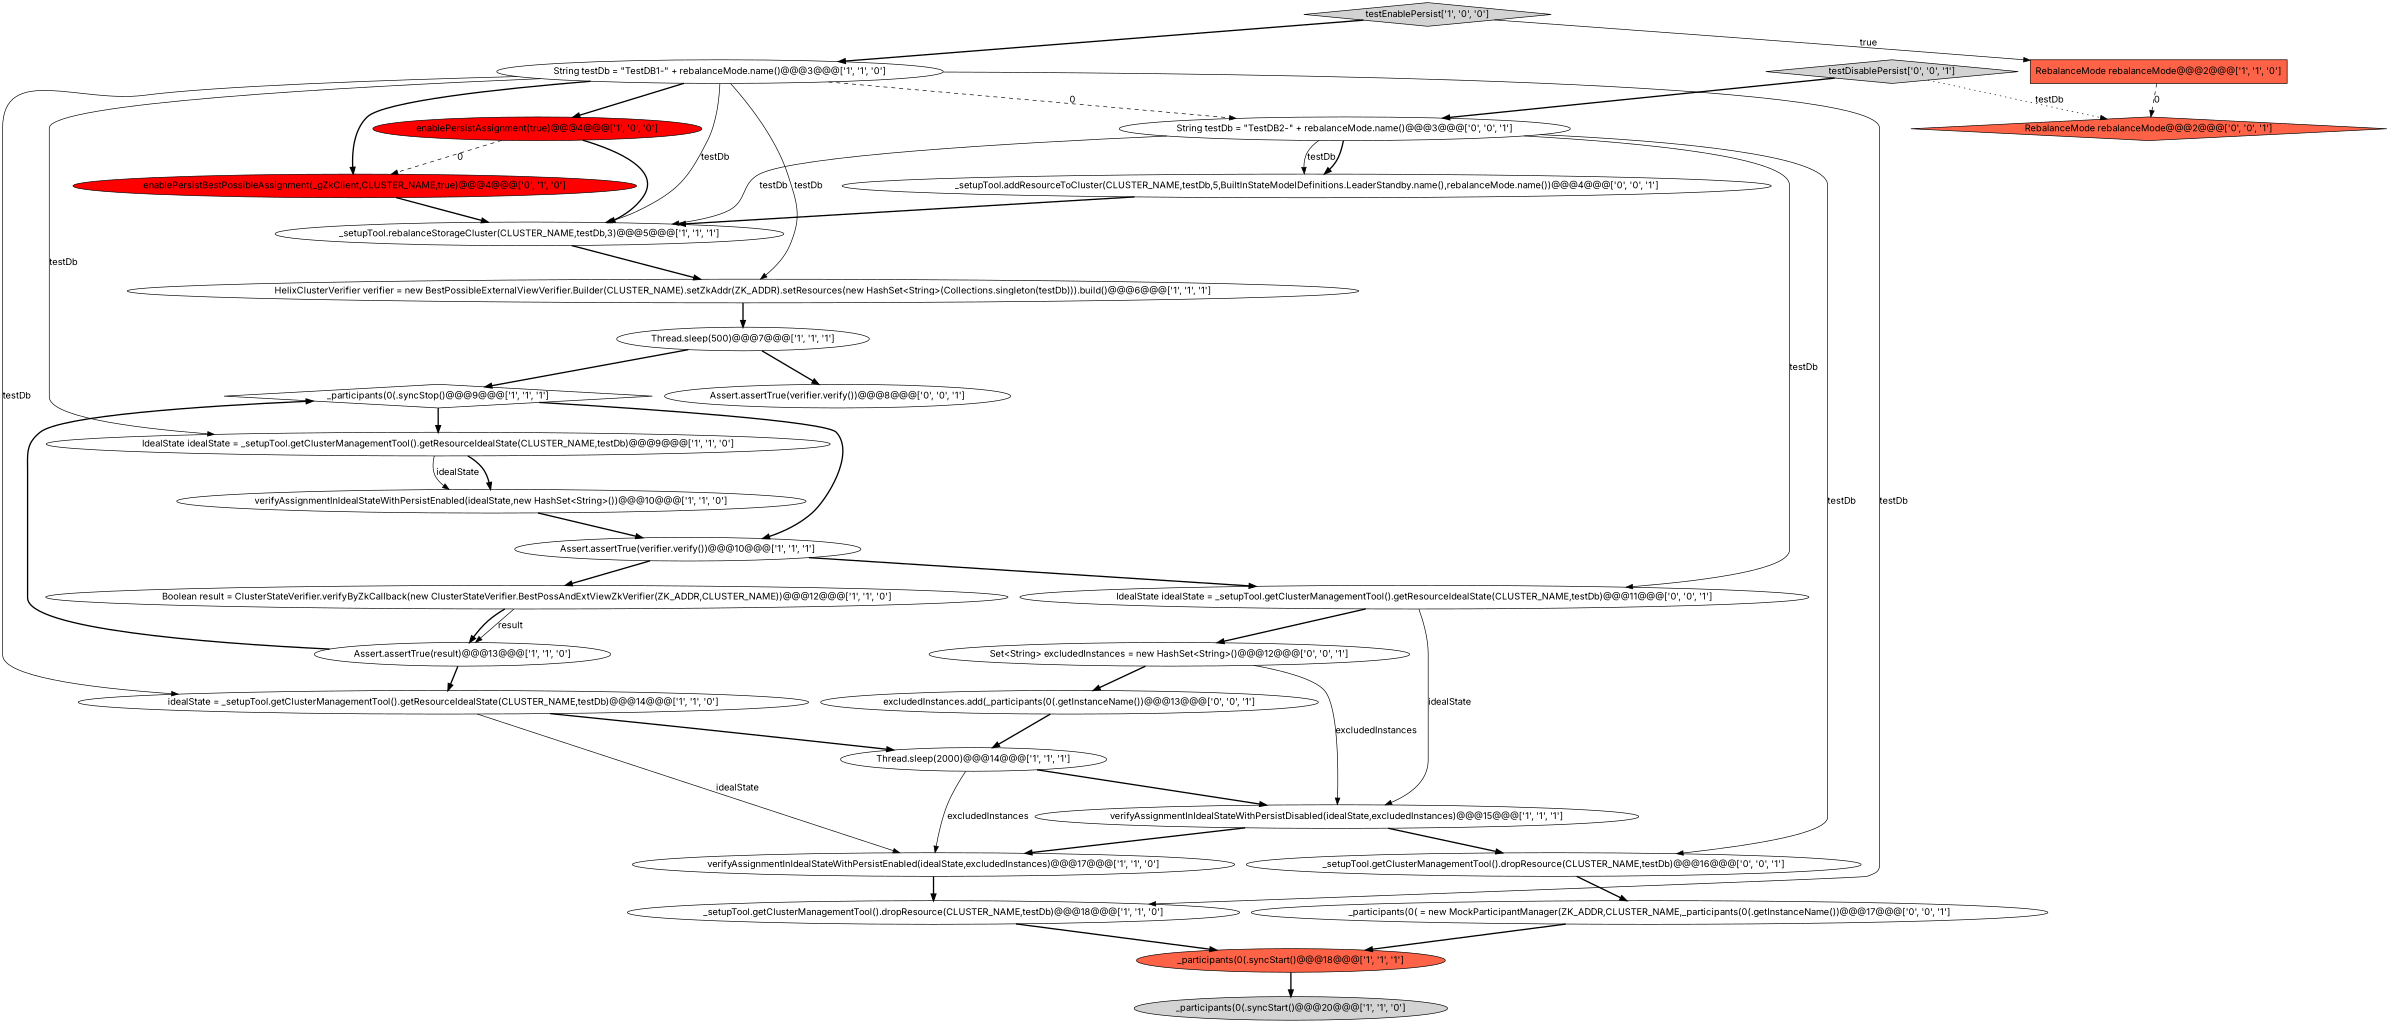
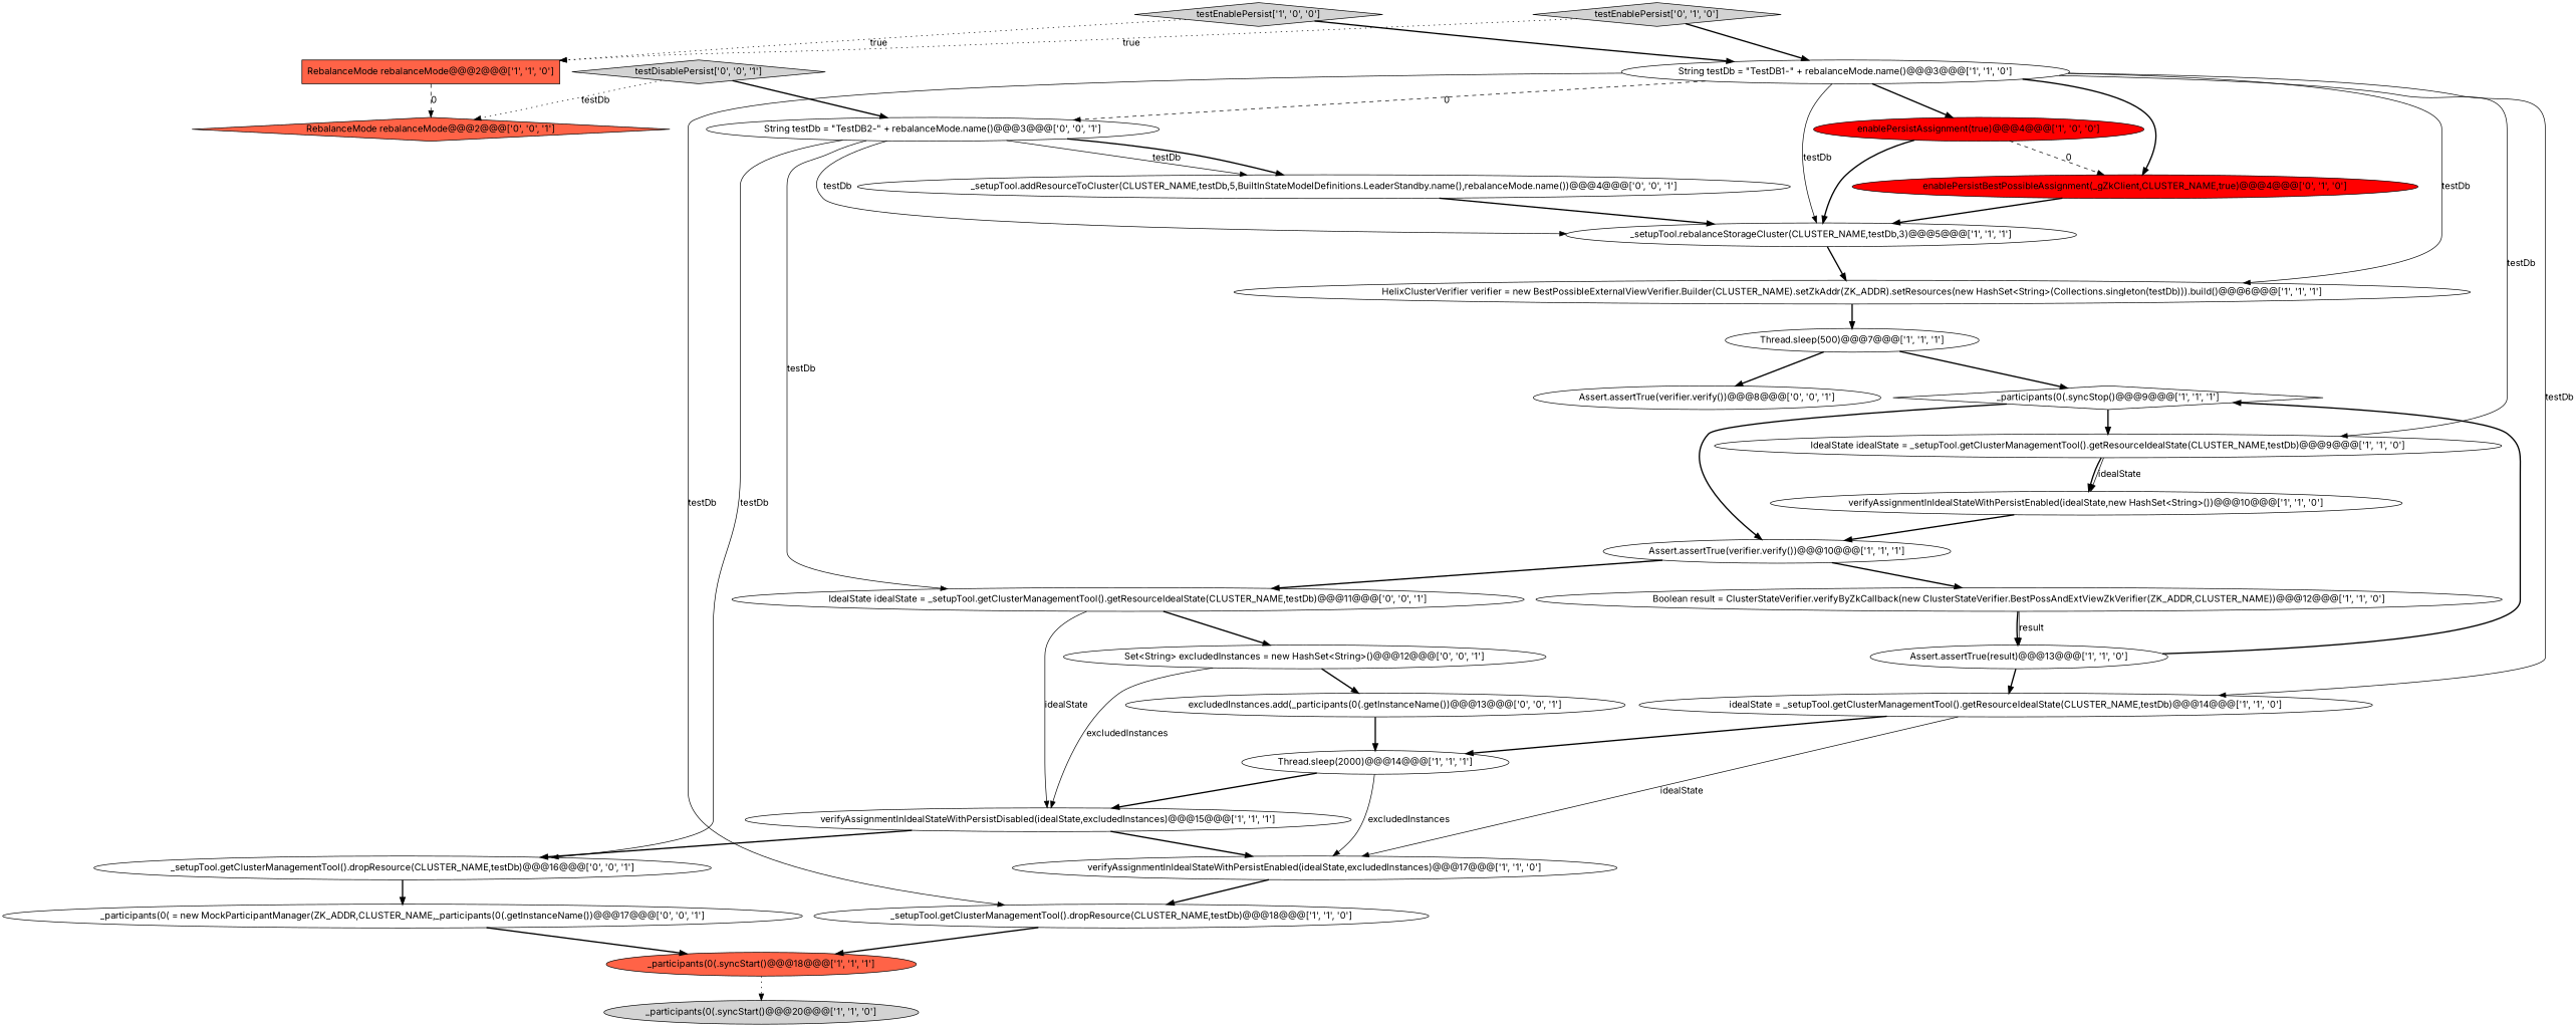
  digraph {
    fontname=Inter
    node [fillcolor=white fontname=Inter shape=ellipse style=filled]
    edge [fontname=Inter style=bold]
    n1 [label="Thread.sleep(500)@@@7@@@['1', '1', '1']"]
    n2 [label="Assert.assertTrue(verifier.verify())@@@8@@@['0', '0', '1']"]
    n3 [label="_participants(0(.syncStop()@@@9@@@['1', '1', '1']" shape=diamond]
    n4 [label="IdealState idealState = _setupTool.getClusterManagementTool().getResourceIdealState(CLUSTER_NAME,testDb)@@@9@@@['1', '1', '0']"]
    n5 [label="Assert.assertTrue(verifier.verify())@@@10@@@['1', '1', '1']"]
    n6 [label="_setupTool.getClusterManagementTool().dropResource(CLUSTER_NAME,testDb)@@@16@@@['0', '0', '1']"]
    n7 [label="_participants(0( = new MockParticipantManager(ZK_ADDR,CLUSTER_NAME,_participants(0(.getInstanceName())@@@17@@@['0', '0', '1']"]
    n8 [fillcolor=tomato label="_participants(0(.syncStart()@@@18@@@['1', '1', '1']"]
    n9 [fillcolor=lightgray label="testDisablePersist['0', '0', '1']" shape=diamond]
    n10 [label="String testDb = \"TestDB2-\" + rebalanceMode.name()@@@3@@@['0', '0', '1']"]
    n11 [fillcolor=tomato label="RebalanceMode rebalanceMode@@@2@@@['0', '0', '1']" shape=diamond]
    n12 [label="IdealState idealState = _setupTool.getClusterManagementTool().getResourceIdealState(CLUSTER_NAME,testDb)@@@11@@@['0', '0', '1']"]
    n13 [label="_setupTool.rebalanceStorageCluster(CLUSTER_NAME,testDb,3)@@@5@@@['1', '1', '1']"]
    n14 [label="_setupTool.addResourceToCluster(CLUSTER_NAME,testDb,5,BuiltInStateModelDefinitions.LeaderStandby.name(),rebalanceMode.name())@@@4@@@['0', '0', '1']"]
    n15 [label="Set<String> excludedInstances = new HashSet<String>()@@@12@@@['0', '0', '1']"]
    n16 [label="verifyAssignmentInIdealStateWithPersistDisabled(idealState,excludedInstances)@@@15@@@['1', '1', '1']"]
    n17 [label="excludedInstances.add(_participants(0(.getInstanceName())@@@13@@@['0', '0', '1']"]
    n18 [label="verifyAssignmentInIdealStateWithPersistEnabled(idealState,excludedInstances)@@@17@@@['1', '1', '0']"]
    n19 [label="Thread.sleep(2000)@@@14@@@['1', '1', '1']"]
    n20 [label="HelixClusterVerifier verifier = new BestPossibleExternalViewVerifier.Builder(CLUSTER_NAME).setZkAddr(ZK_ADDR).setResources(new HashSet<String>(Collections.singleton(testDb))).build()@@@6@@@['1', '1', '1']"]
    n21 [label="String testDb = \"TestDB1-\" + rebalanceMode.name()@@@3@@@['1', '1', '0']"]
    n22 [fillcolor=red label="enablePersistBestPossibleAssignment(_gZkClient,CLUSTER_NAME,true)@@@4@@@['0', '1', '0']"]
    n23 [fillcolor=red label="enablePersistAssignment(true)@@@4@@@['1', '0', '0']"]
    n24 [label="idealState = _setupTool.getClusterManagementTool().getResourceIdealState(CLUSTER_NAME,testDb)@@@14@@@['1', '1', '0']"]
    n25 [label="_setupTool.getClusterManagementTool().dropResource(CLUSTER_NAME,testDb)@@@18@@@['1', '1', '0']"]
    n26 [label="verifyAssignmentInIdealStateWithPersistEnabled(idealState,new HashSet<String>())@@@10@@@['1', '1', '0']"]
    n27 [label="Boolean result = ClusterStateVerifier.verifyByZkCallback(new ClusterStateVerifier.BestPossAndExtViewZkVerifier(ZK_ADDR,CLUSTER_NAME))@@@12@@@['1', '1', '0']"]
    n28 [label="Assert.assertTrue(result)@@@13@@@['1', '1', '0']"]
    n29 [fillcolor=tomato label="RebalanceMode rebalanceMode@@@2@@@['1', '1', '0']" shape=box]
    n30 [fillcolor=lightgray label="testEnablePersist['1', '0', '0']" shape=diamond]
    n31 [fillcolor=lightgray label="_participants(0(.syncStart()@@@20@@@['1', '1', '0']"]
+   n32 [fillcolor=lightgray label="testEnablePersist['0', '1', '0']" shape=diamond]
    n1 -> n2
    n1 -> n3
    n3 -> n4
    n3 -> n5
    n4 -> n26
    n4 -> n26 [label=idealState style=solid]
    n5 -> n12
    n5 -> n27
    n6 -> n7
    n7 -> n8
-   n8 -> n31
+   n8 -> n31 [style=dotted]
    n9 -> n10
    n9 -> n11 [label=testDb style=dotted]
    n10 -> n6 [label=testDb style=solid]
    n10 -> n12 [label=testDb style=solid]
    n10 -> n13 [label=testDb style=solid]
    n10 -> n14 [label=testDb style=solid]
    n10 -> n14
    n12 -> n15
    n12 -> n16 [label=idealState style=solid]
    n13 -> n20
    n14 -> n13
    n15 -> n16 [label=excludedInstances style=solid]
    n15 -> n17
    n16 -> n6
    n16 -> n18
    n17 -> n19
    n18 -> n25
    n19 -> n16
    n19 -> n18 [label=excludedInstances style=solid]
    n20 -> n1
    n21 -> n4 [label=testDb style=solid]
    n21 -> n10 [label=0 style=dashed]
    n21 -> n13 [label=testDb style=solid]
    n21 -> n20 [label=testDb style=solid]
    n21 -> n22
    n21 -> n23
    n21 -> n24 [label=testDb style=solid]
    n21 -> n25 [label=testDb style=solid]
    n22 -> n13
    n23 -> n13
    n23 -> n22 [label=0 style=dashed]
    n24 -> n18 [label=idealState style=solid]
    n24 -> n19
    n25 -> n8
    n26 -> n5
    n27 -> n28 [label=result style=solid]
    n27 -> n28
    n28 -> n3
    n28 -> n24
    n29 -> n11 [label=0 style=dashed]
    n30 -> n21
-   n30 -> n29 [label=true style=solid]
+   n30 -> n29 [label=true style=dotted]
+   n32 -> n21
+   n32 -> n29 [label=true style=dotted]
  }
